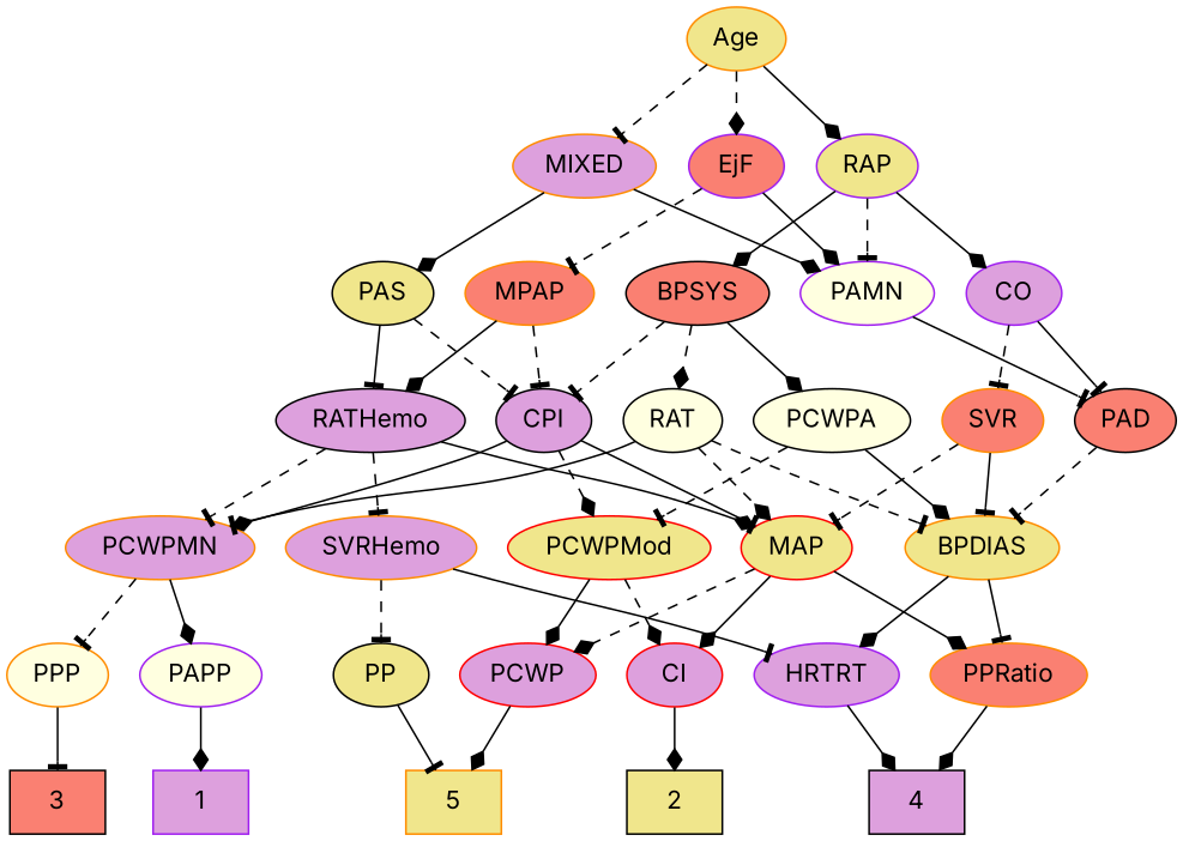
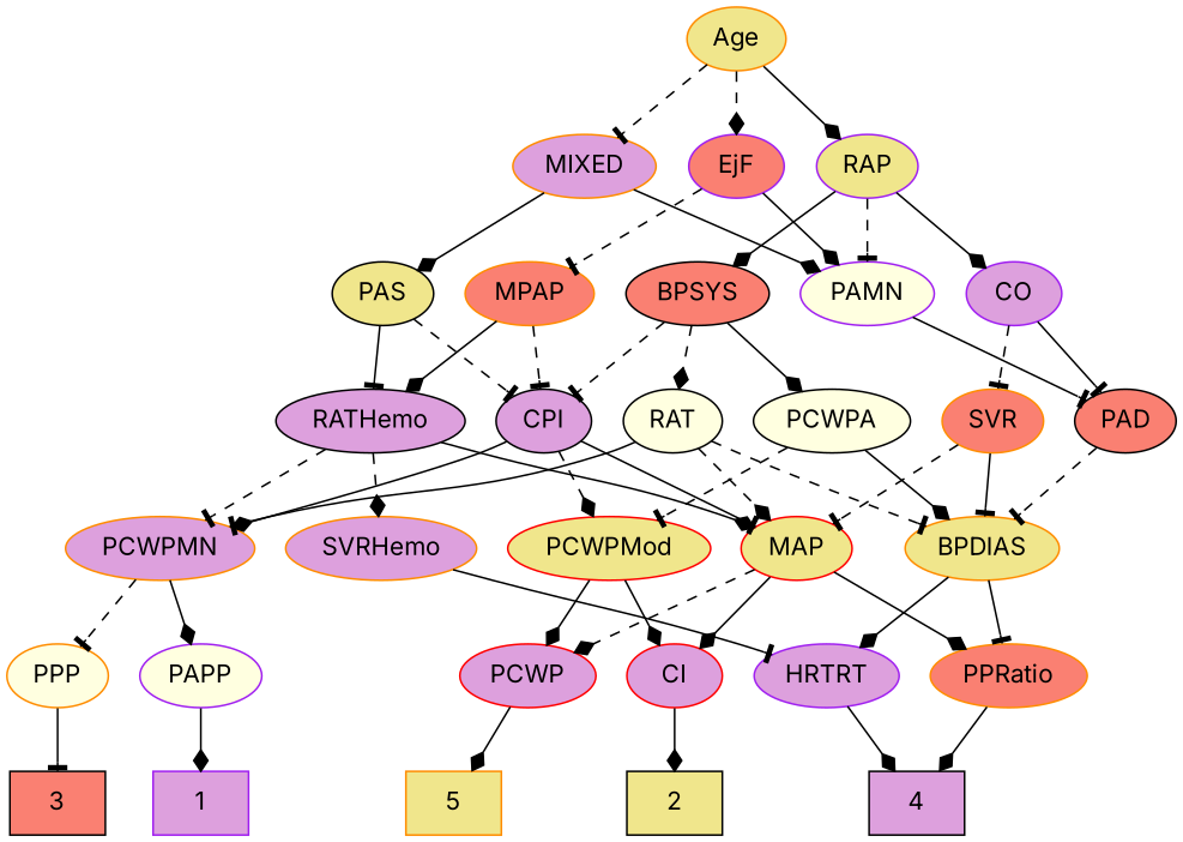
  strict digraph {
    fontname=Inter
    node [color=black fillcolor=plum fontname=Inter style=filled]
    edge [arrowhead=diamond fontname=Inter style=solid]
    1 [color=purple height=0.5 shape=box width=0.75]
    2 [fillcolor=khaki height=0.5 shape=box width=0.75]
    3 [fillcolor=salmon height=0.5 shape=box width=0.75]
    4 [height=0.5 shape=box width=0.75]
    5 [color=darkorange fillcolor=khaki height=0.5 shape=box width=0.75]
    Age [color=darkorange fillcolor=khaki height=0.5 width=0.75]
    EjF [color=purple fillcolor=salmon height=0.5 width=0.75]
    RAP [color=purple fillcolor=khaki height=0.5 width=0.77632]
    MIXED [color=darkorange height=0.5 width=1.1193]
    MPAP [color=darkorange fillcolor=salmon height=0.5 width=0.97491]
    PAMN [color=purple fillcolor=lightyellow height=0.5 width=1.011]
    BPSYS [fillcolor=salmon height=0.5 width=1.0471]
    CO [color=purple height=0.5 width=0.75]
    PAS [fillcolor=khaki height=0.5 width=0.75]
    RATHemo [height=0.5 width=1.3721]
    CPI [height=0.5 width=0.75]
    PAD [fillcolor=salmon height=0.5 width=0.79437]
    RAT [fillcolor=lightyellow height=0.5 width=0.75827]
    PCWPA [fillcolor=lightyellow height=0.5 width=1.1555]
    SVR [color=darkorange fillcolor=salmon height=0.5 width=0.77632]
    PCWPMN [color=darkorange height=0.5 width=1.3902]
    SVRHemo [color=darkorange height=0.5 width=1.3902]
    MAP [color=red fillcolor=khaki height=0.5 width=0.84854]
    PCWPMod [color=red fillcolor=khaki height=0.5 width=1.4443]
    BPDIAS [color=darkorange fillcolor=khaki height=0.5 width=1.1735]
    PPP [color=darkorange fillcolor=lightyellow height=0.5 width=0.75]
    PAPP [color=purple fillcolor=lightyellow height=0.5 width=0.88464]
    HRTRT [color=purple height=0.5 width=1.1013]
-   PP [fillcolor=khaki height=0.5 width=0.75]
    PPRatio [color=darkorange fillcolor=salmon height=0.5 width=1.1013]
    PCWP [color=red height=0.5 width=0.97491]
    CI [color=red height=0.5 width=0.75]
    Age -> EjF [style=dashed]
    Age -> RAP
    Age -> MIXED [arrowhead=tee style=dashed]
    EjF -> MPAP [arrowhead=tee style=dashed]
    EjF -> PAMN
    RAP -> PAMN [arrowhead=tee style=dashed]
    RAP -> BPSYS
    RAP -> CO
    MIXED -> PAMN
    MIXED -> PAS
    MPAP -> RATHemo
    MPAP -> CPI [arrowhead=tee style=dashed]
    PAMN -> PAD [arrowhead=tee]
    BPSYS -> CPI [arrowhead=tee style=dashed]
    BPSYS -> RAT [style=dashed]
    BPSYS -> PCWPA
    CO -> PAD [arrowhead=tee]
    CO -> SVR [arrowhead=tee style=dashed]
    PAS -> RATHemo [arrowhead=tee]
    PAS -> CPI [arrowhead=tee style=dashed]
    RATHemo -> PCWPMN [arrowhead=tee style=dashed]
-   RATHemo -> SVRHemo [arrowhead=tee style=dashed]
+   RATHemo -> SVRHemo [style=dashed]
    RATHemo -> MAP
    CPI -> PCWPMN
    CPI -> MAP [arrowhead=tee]
    CPI -> PCWPMod [style=dashed]
    PAD -> BPDIAS [arrowhead=tee style=dashed]
    RAT -> PCWPMN [arrowhead=tee]
    RAT -> MAP [style=dashed]
    RAT -> BPDIAS [arrowhead=tee style=dashed]
    PCWPA -> PCWPMod [arrowhead=tee style=dashed]
    PCWPA -> BPDIAS
    SVR -> MAP [arrowhead=tee style=dashed]
    SVR -> BPDIAS [arrowhead=tee]
    PCWPMN -> PPP [arrowhead=tee style=dashed]
    PCWPMN -> PAPP
    SVRHemo -> HRTRT [arrowhead=tee]
-   SVRHemo -> PP [arrowhead=tee style=dashed]
    MAP -> PPRatio
    MAP -> PCWP [style=dashed]
    MAP -> CI
    PCWPMod -> PCWP
-   PCWPMod -> CI [style=dashed]
+   PCWPMod -> CI
    BPDIAS -> HRTRT
    BPDIAS -> PPRatio [arrowhead=tee]
    PPP -> 3 [arrowhead=tee]
    PAPP -> 1
    HRTRT -> 4
-   PP -> 5 [arrowhead=tee]
    PPRatio -> 4
    PCWP -> 5
    CI -> 2
  }
